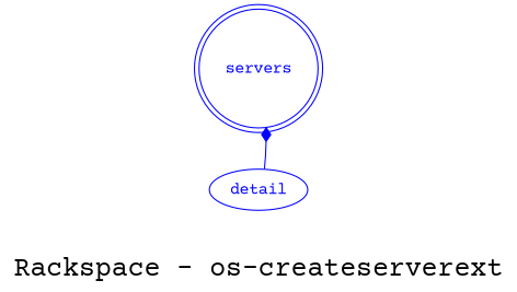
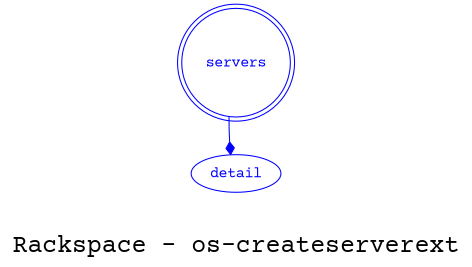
  digraph {
    fontsize=24
    label="Rackspace - os-createserverext"
    splines=true
    fontname="Courier Prime"
    node [color=blue fontcolor=blue fontname="Courier Prime"]
    servers [shape=doublecircle]
    detail [shape=ellipse]
-   detail -> servers [arrowhead=diamond arrowtail=none color=blue fontcolor=blue fontname="Courier Prime"]
+   servers -> detail [arrowhead=diamond arrowtail=none color=blue fontcolor=blue fontname="Courier Prime"]
  }
